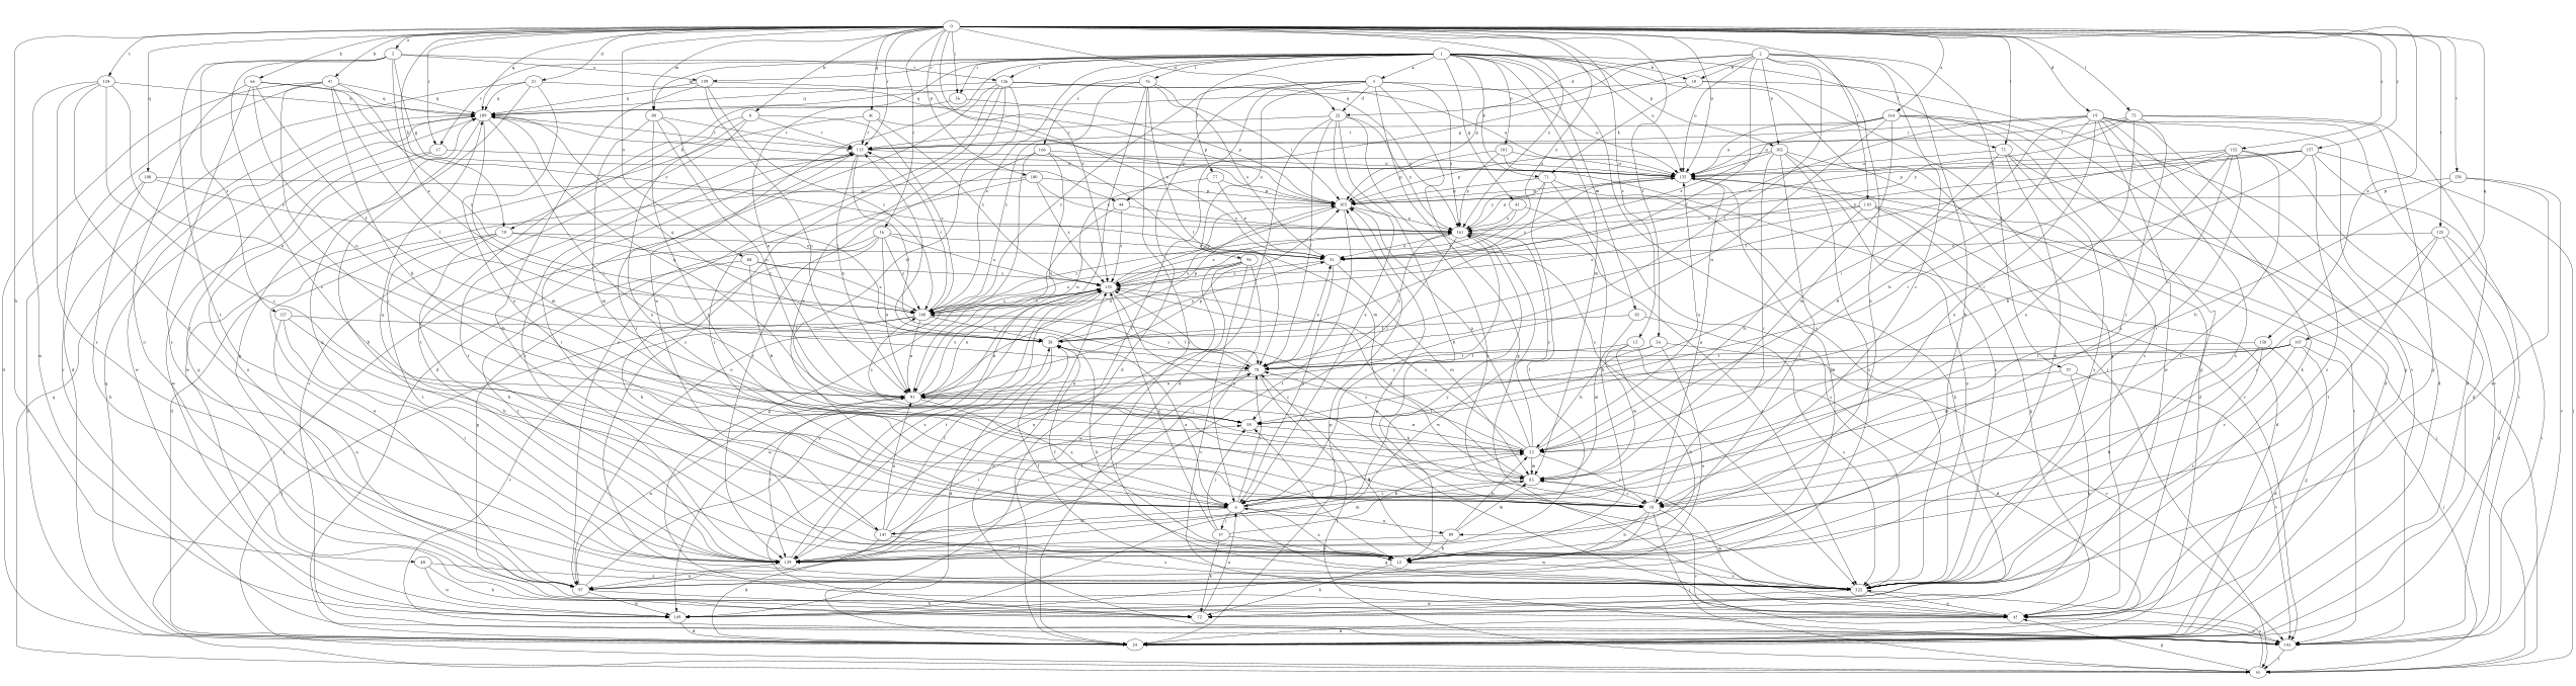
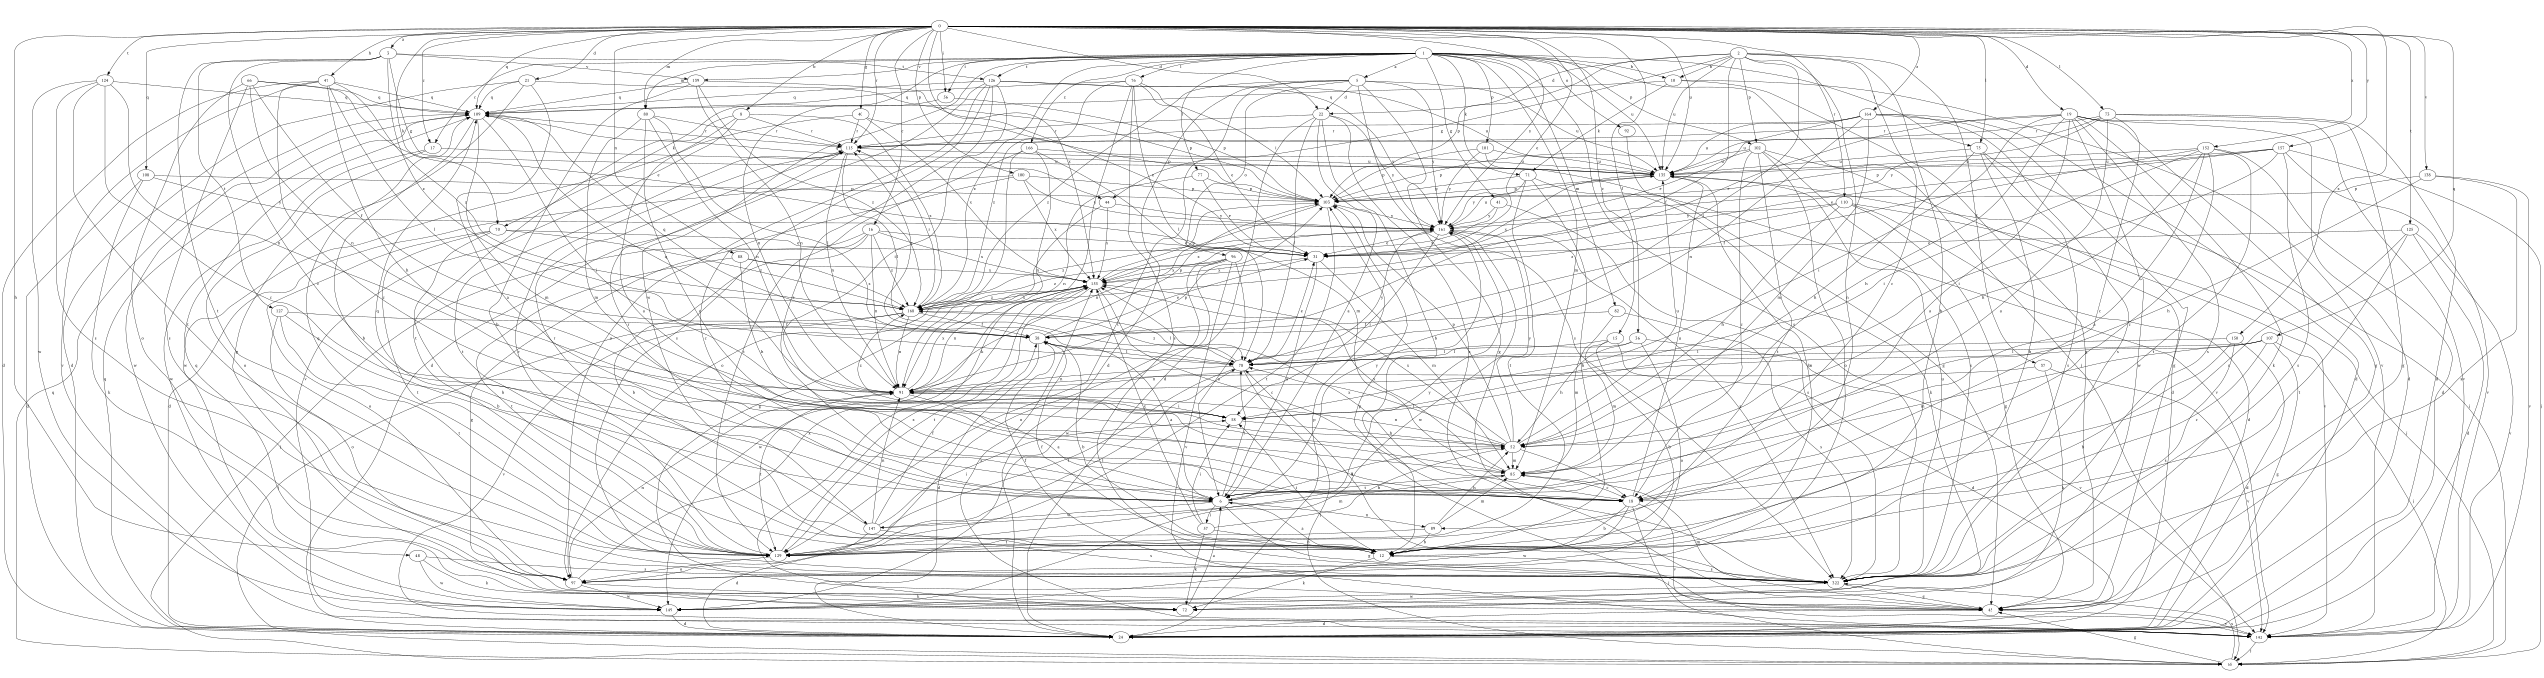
  strict digraph {
    fontname="PT Serif"
    node [fontname="PT Serif"]
    edge [fontname="PT Serif"]
    0
    3
    8
    15
    16
    17
    19
    21
    22
    31
    36
    40
    47
    48
    56
    66
    70
    73
    75
    80
    88
    100
    107
    108
    109
    110
    115
    124
    125
    135
    138
    150
    152
    155
    157
    161
    164
    126
    139
    168
    18
    44
    127
    129
    6
    142
    85
    12
    78
    24
    65
    45
    91
    97
    149
    n56 [label=322]
    52
    58
    72
    103
    38
    1
    5
    10
    41
    71
    76
    77
    82
+   92
    101
    102
    147
    166
    96
    2
    37
    89
    57
    0 -> 3 [label=a]
    0 -> 8 [label=b]
    0 -> 15 [label=c]
    0 -> 16 [label=c]
    0 -> 17 [label=c]
    0 -> 19 [label=d]
    0 -> 21 [label=d]
    0 -> 22 [label=d]
    0 -> 31 [label=e]
    0 -> 36 [label=f]
    0 -> 40 [label=g]
    0 -> 47 [label=h]
    0 -> 48 [label=h]
    0 -> 56 [label=i]
-   0 -> 66 [label=k]
    0 -> 70 [label=k]
    0 -> 73 [label=l]
    0 -> 75 [label=l]
    0 -> 80 [label=m]
    0 -> 88 [label=n]
    0 -> 100 [label=p]
    0 -> 107 [label=q]
    0 -> 108 [label=q]
    0 -> 109 [label=q]
    0 -> 110 [label=r]
    0 -> 115 [label=r]
    0 -> 124 [label=t]
    0 -> 125 [label=t]
    0 -> 135 [label=u]
    0 -> 138 [label=v]
    0 -> 150 [label=x]
    0 -> 152 [label=x]
    0 -> 155 [label=x]
    0 -> 157 [label=y]
    0 -> 161 [label=y]
    0 -> 164 [label=z]
    3 -> 126 [label=t]
    3 -> 139 [label=v]
    3 -> 168 [label=z]
    3 -> 18 [label=c]
    3 -> 44 [label=g]
    3 -> 127 [label=t]
    3 -> 129 [label=t]
    8 -> 115 [label=r]
    8 -> 168 [label=z]
    8 -> 129 [label=t]
    8 -> 6 [label=a]
    8 -> 142 [label=v]
    15 -> 85 [label=m]
    15 -> 12 [label=b]
    15 -> 78 [label=l]
    15 -> 24 [label=d]
    16 -> 31 [label=e]
    16 -> 155 [label=x]
    16 -> 168 [label=z]
    16 -> 12 [label=b]
    16 -> 65 [label=j]
    16 -> 45 [label=g]
    16 -> 91 [label=n]
    17 -> 135 [label=u]
    17 -> 97 [label=o]
    17 -> 149 [label=w]
    19 -> 31 [label=e]
    19 -> 115 [label=r]
    19 -> 6 [label=a]
    19 -> 142 [label=v]
    19 -> 24 [label=d]
    19 -> 45 [label=g]
    19 -> 149 [label=w]
    19 -> n56 [label=s]
    19 -> 52 [label=h]
    19 -> 58 [label=i]
    19 -> 72 [label=k]
    21 -> 109 [label=q]
    21 -> 6 [label=a]
    21 -> 24 [label=d]
    21 -> 45 [label=g]
    21 -> 103 [label=p]
    22 -> 115 [label=r]
    22 -> 161 [label=y]
    22 -> 6 [label=a]
    22 -> 12 [label=b]
    22 -> 78 [label=l]
    22 -> 24 [label=d]
    22 -> n56 [label=s]
    31 -> 155 [label=x]
    31 -> 6 [label=a]
    31 -> 85 [label=m]
    36 -> 142 [label=v]
    36 -> 78 [label=l]
    36 -> 97 [label=o]
    36 -> 52 [label=h]
    40 -> 115 [label=r]
    40 -> 155 [label=x]
    40 -> 149 [label=w]
    40 -> 103 [label=p]
    47 -> 109 [label=q]
    47 -> 168 [label=z]
    47 -> 18 [label=c]
    47 -> 142 [label=v]
    47 -> 78 [label=l]
    47 -> 24 [label=d]
    47 -> 52 [label=h]
    48 -> 149 [label=w]
    48 -> n56 [label=s]
    48 -> 72 [label=k]
    56 -> 91 [label=n]
    56 -> 103 [label=p]
    66 -> 31 [label=e]
    66 -> 109 [label=q]
    66 -> 91 [label=n]
    66 -> 97 [label=o]
    66 -> n56 [label=s]
    66 -> 38 [label=f]
    70 -> 31 [label=e]
    70 -> 168 [label=z]
    70 -> 129 [label=t]
    70 -> 12 [label=b]
    70 -> 97 [label=o]
    73 -> 115 [label=r]
    73 -> 135 [label=u]
    73 -> 161 [label=y]
    73 -> 18 [label=c]
    73 -> 6 [label=a]
    73 -> 24 [label=d]
    73 -> 45 [label=g]
    75 -> 135 [label=u]
    75 -> 12 [label=b]
    75 -> 65 [label=j]
    75 -> n56 [label=s]
    75 -> 52 [label=h]
    80 -> 115 [label=r]
    80 -> 18 [label=c]
    80 -> 85 [label=m]
    80 -> 78 [label=l]
    80 -> 91 [label=n]
    88 -> 155 [label=x]
    88 -> 168 [label=z]
    88 -> 129 [label=t]
    88 -> 52 [label=h]
    100 -> 155 [label=x]
    100 -> 161 [label=y]
    100 -> 18 [label=c]
    100 -> 24 [label=d]
    100 -> 103 [label=p]
    107 -> 18 [label=c]
    107 -> 85 [label=m]
    107 -> 78 [label=l]
    107 -> 65 [label=j]
    107 -> 45 [label=g]
    107 -> 91 [label=n]
    108 -> 161 [label=y]
    108 -> 24 [label=d]
    108 -> 72 [label=k]
    108 -> 103 [label=p]
    109 -> 115 [label=r]
    109 -> 85 [label=m]
    109 -> 12 [label=b]
    109 -> 149 [label=w]
    109 -> 58 [label=i]
    110 -> 161 [label=y]
    110 -> 168 [label=z]
    110 -> 24 [label=d]
    110 -> 65 [label=j]
    110 -> 45 [label=g]
    110 -> 52 [label=h]
    115 -> 135 [label=u]
    115 -> 129 [label=t]
    115 -> 78 [label=l]
    115 -> 91 [label=n]
    124 -> 109 [label=q]
    124 -> 18 [label=c]
    124 -> 129 [label=t]
    124 -> 91 [label=n]
    124 -> 149 [label=w]
    124 -> n56 [label=s]
    125 -> 31 [label=e]
    125 -> 18 [label=c]
    125 -> 129 [label=t]
    125 -> 142 [label=v]
    125 -> 24 [label=d]
    135 -> 109 [label=q]
    135 -> 155 [label=x]
    135 -> 142 [label=v]
    135 -> 12 [label=b]
    135 -> 103 [label=p]
    138 -> 142 [label=v]
    138 -> n56 [label=s]
    138 -> 52 [label=h]
    138 -> 103 [label=p]
    150 -> 12 [label=b]
    150 -> 78 [label=l]
    150 -> 24 [label=d]
    150 -> n56 [label=s]
    152 -> 135 [label=u]
    152 -> 18 [label=c]
    152 -> 129 [label=t]
    152 -> 6 [label=a]
    152 -> 24 [label=d]
    152 -> 52 [label=h]
    152 -> 58 [label=i]
    152 -> 38 [label=f]
    155 -> 168 [label=z]
    155 -> 18 [label=c]
    155 -> 129 [label=t]
    155 -> 91 [label=n]
    155 -> 149 [label=w]
    155 -> 103 [label=p]
    157 -> 31 [label=e]
    157 -> 135 [label=u]
    157 -> 142 [label=v]
    157 -> 65 [label=j]
    157 -> n56 [label=s]
    157 -> 58 [label=i]
    157 -> 103 [label=p]
    161 -> 31 [label=e]
    161 -> 135 [label=u]
    161 -> 155 [label=x]
    161 -> 168 [label=z]
    161 -> 149 [label=w]
    161 -> n56 [label=s]
    161 -> 58 [label=i]
    164 -> 31 [label=e]
    164 -> 115 [label=r]
    164 -> 135 [label=u]
    164 -> 85 [label=m]
    164 -> 24 [label=d]
    164 -> 45 [label=g]
    164 -> 91 [label=n]
    164 -> n56 [label=s]
    126 -> 109 [label=q]
    126 -> 135 [label=u]
    126 -> 161 [label=y]
    126 -> 6 [label=a]
    126 -> 24 [label=d]
    126 -> 97 [label=o]
    126 -> n56 [label=s]
    126 -> 58 [label=i]
    139 -> 31 [label=e]
    139 -> 109 [label=q]
    139 -> 168 [label=z]
    139 -> 12 [label=b]
    139 -> 91 [label=n]
    168 -> 115 [label=r]
    168 -> 155 [label=x]
    168 -> 142 [label=v]
    168 -> 78 [label=l]
    168 -> 65 [label=j]
    168 -> 91 [label=n]
    168 -> 38 [label=f]
    18 -> 135 [label=u]
    18 -> 155 [label=x]
    18 -> 142 [label=v]
    18 -> 12 [label=b]
    18 -> 65 [label=j]
    18 -> 149 [label=w]
    44 -> 155 [label=x]
    44 -> 161 [label=y]
    44 -> 45 [label=g]
    127 -> 129 [label=t]
    127 -> 6 [label=b]
    127 -> 97 [label=o]
    127 -> 38 [label=f]
    129 -> 109 [label=q]
    129 -> 115 [label=r]
    129 -> 155 [label=x]
    129 -> 161 [label=y]
    129 -> 78 [label=l]
    129 -> 97 [label=o]
    6 -> 109 [label=q]
    6 -> 115 [label=r]
    6 -> 161 [label=y]
    6 -> 78 [label=l]
    6 -> 45 [label=g]
    6 -> 52 [label=h]
    6 -> 147 [label=w]
    6 -> 89 [label=n]
    6 -> 57 [label=i]
    142 -> 155 [label=x]
    142 -> 65 [label=j]
    85 -> 155 [label=x]
    85 -> 18 [label=c]
    85 -> 6 [label=t]
    12 -> 6 [label=a]
    12 -> n56 [label=s]
    12 -> 58 [label=i]
    12 -> 72 [label=k]
    12 -> 38 [label=f]
    78 -> 31 [label=e]
    78 -> 161 [label=y]
    78 -> 168 [label=z]
    78 -> 129 [label=t]
    78 -> 65 [label=j]
    78 -> 91 [label=n]
    24 -> 109 [label=q]
    24 -> 103 [label=p]
    65 -> 109 [label=q]
    65 -> 45 [label=g]
    65 -> n56 [label=s]
    45 -> 142 [label=v]
    45 -> 85 [label=m]
    45 -> 24 [label=d]
    45 -> 103 [label=p]
    91 -> 109 [label=q]
    91 -> 155 [label=x]
    91 -> 129 [label=t]
    91 -> 6 [label=a]
    91 -> 58 [label=i]
    91 -> 103 [label=p]
    97 -> 155 [label=x]
    97 -> 91 [label=n]
    97 -> 149 [label=w]
    97 -> 72 [label=k]
    149 -> 24 [label=d]
    n56 -> 135 [label=u]
    n56 -> 78 [label=l]
    n56 -> 45 [label=g]
    n56 -> 149 [label=w]
    n56 -> 38 [label=f]
    52 -> 135 [label=u]
    52 -> 155 [label=x]
    52 -> 161 [label=y]
    52 -> 18 [label=c]
    52 -> 85 [label=m]
    52 -> 78 [label=l]
    52 -> 91 [label=n]
    52 -> 103 [label=p]
    58 -> 168 [label=z]
    58 -> 52 [label=h]
    72 -> 109 [label=q]
    72 -> 6 [label=a]
    103 -> 161 [label=y]
    103 -> 129 [label=t]
    103 -> 91 [label=n]
    38 -> 31 [label=e]
    38 -> 109 [label=q]
    38 -> 115 [label=r]
    38 -> 6 [label=a]
    38 -> 12 [label=b]
+   38 -> 78 [label=l]
    38 -> 24 [label=d]
    38 -> 103 [label=p]
    1 -> 17 [label=c]
    1 -> 56 [label=i]
    1 -> 70 [label=k]
    1 -> 75 [label=l]
    1 -> 80 [label=m]
    1 -> 135 [label=u]
    1 -> 126 [label=t]
    1 -> 139 [label=v]
    1 -> 168 [label=z]
    1 -> 85 [label=m]
    1 -> 65 [label=j]
    1 -> n56 [label=s]
    1 -> 5 [label=a]
    1 -> 10 [label=b]
    1 -> 41 [label=g]
    1 -> 71 [label=k]
    1 -> 76 [label=l]
    1 -> 77 [label=l]
    1 -> 82 [label=m]
+   1 -> 92 [label=o]
    1 -> 101 [label=p]
    1 -> 102 [label=p]
    1 -> 147 [label=w]
    1 -> 166 [label=z]
    5 -> 22 [label=d]
    5 -> 135 [label=u]
    5 -> 161 [label=y]
    5 -> 168 [label=z]
    5 -> 129 [label=t]
    5 -> 24 [label=d]
    5 -> 45 [label=g]
    5 -> n56 [label=s]
    5 -> 96 [label=o]
    10 -> 109 [label=q]
    10 -> 142 [label=v]
    10 -> 45 [label=g]
    10 -> 71 [label=k]
    41 -> 155 [label=x]
    41 -> 161 [label=y]
    41 -> n56 [label=s]
    71 -> 161 [label=y]
    71 -> 129 [label=t]
    71 -> 12 [label=b]
    71 -> 72 [label=k]
    71 -> 103 [label=p]
    76 -> 31 [label=e]
    76 -> 109 [label=q]
    76 -> 168 [label=z]
    76 -> 78 [label=l]
    76 -> n56 [label=s]
    76 -> 72 [label=k]
    76 -> 103 [label=i]
    77 -> 31 [label=e]
    77 -> 91 [label=n]
    77 -> 103 [label=p]
    82 -> 85 [label=m]
    82 -> n56 [label=s]
    82 -> 38 [label=f]
+   92 -> 45 [label=g]
    101 -> 135 [label=u]
    101 -> 161 [label=y]
    101 -> 142 [label=v]
    101 -> 103 [label=p]
    102 -> 135 [label=u]
    102 -> 18 [label=c]
    102 -> 129 [label=t]
    102 -> 24 [label=d]
    102 -> 97 [label=o]
    102 -> n56 [label=s]
    102 -> 103 [label=p]
    147 -> 115 [label=r]
    147 -> 85 [label=m]
    147 -> 24 [label=d]
    147 -> 91 [label=n]
    147 -> n56 [label=s]
    147 -> 58 [label=i]
    147 -> 38 [label=f]
    166 -> 135 [label=u]
    166 -> 129 [label=t]
    166 -> 85 [label=m]
    166 -> 91 [label=n]
    166 -> 97 [label=o]
    96 -> 155 [label=x]
    96 -> 168 [label=z]
    96 -> 6 [label=a]
    96 -> 142 [label=v]
    96 -> 97 [label=o]
    96 -> 149 [label=w]
    2 -> 22 [label=d]
    2 -> 135 [label=u]
    2 -> 18 [label=c]
    2 -> 44 [label=g]
    2 -> 12 [label=b]
    2 -> 78 [label=l]
    2 -> 103 [label=p]
    2 -> 38 [label=f]
    2 -> 10 [label=b]
    2 -> 102 [label=p]
    2 -> 37 [label=f]
    2 -> 89 [label=n]
    37 -> 142 [label=v]
    37 -> 91 [label=n]
    37 -> 72 [label=k]
    89 -> 129 [label=t]
    89 -> 85 [label=m]
    89 -> 12 [label=b]
    89 -> 52 [label=h]
    57 -> 155 [label=x]
    57 -> 12 [label=b]
    57 -> 52 [label=h]
    57 -> 58 [label=i]
    57 -> 72 [label=k]
  }
